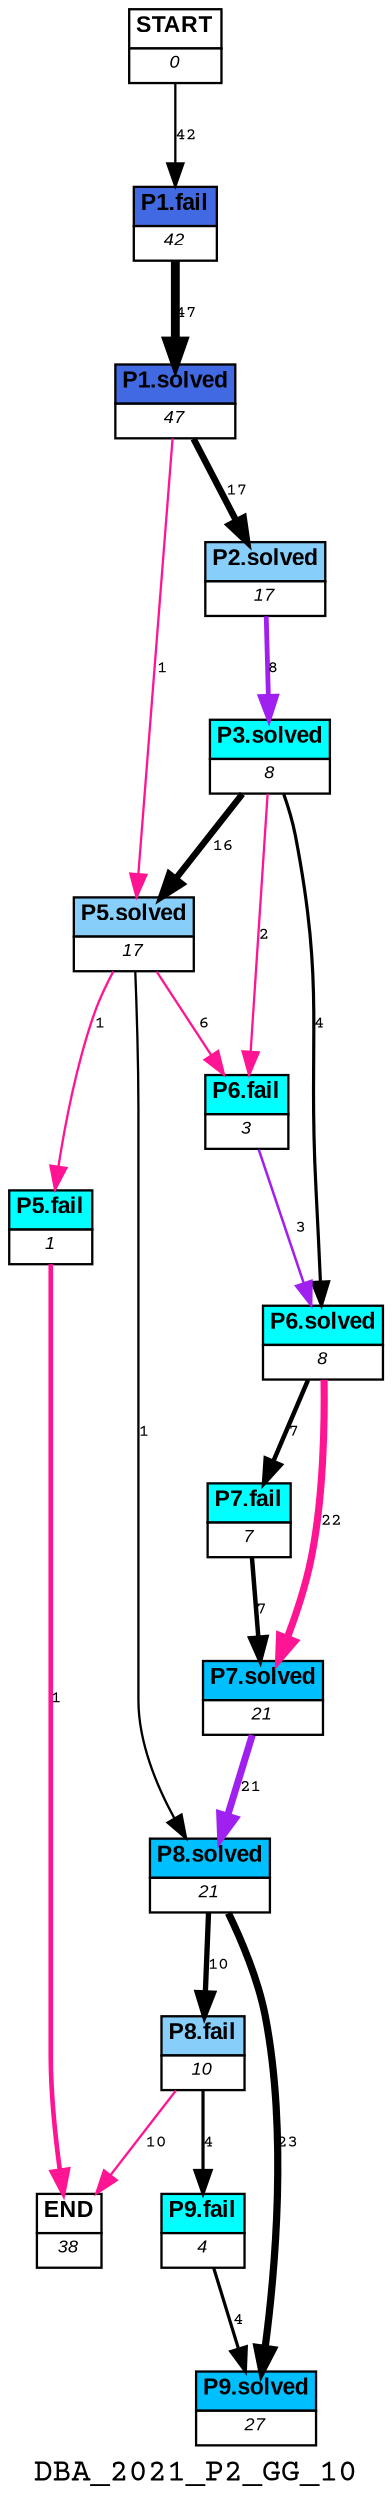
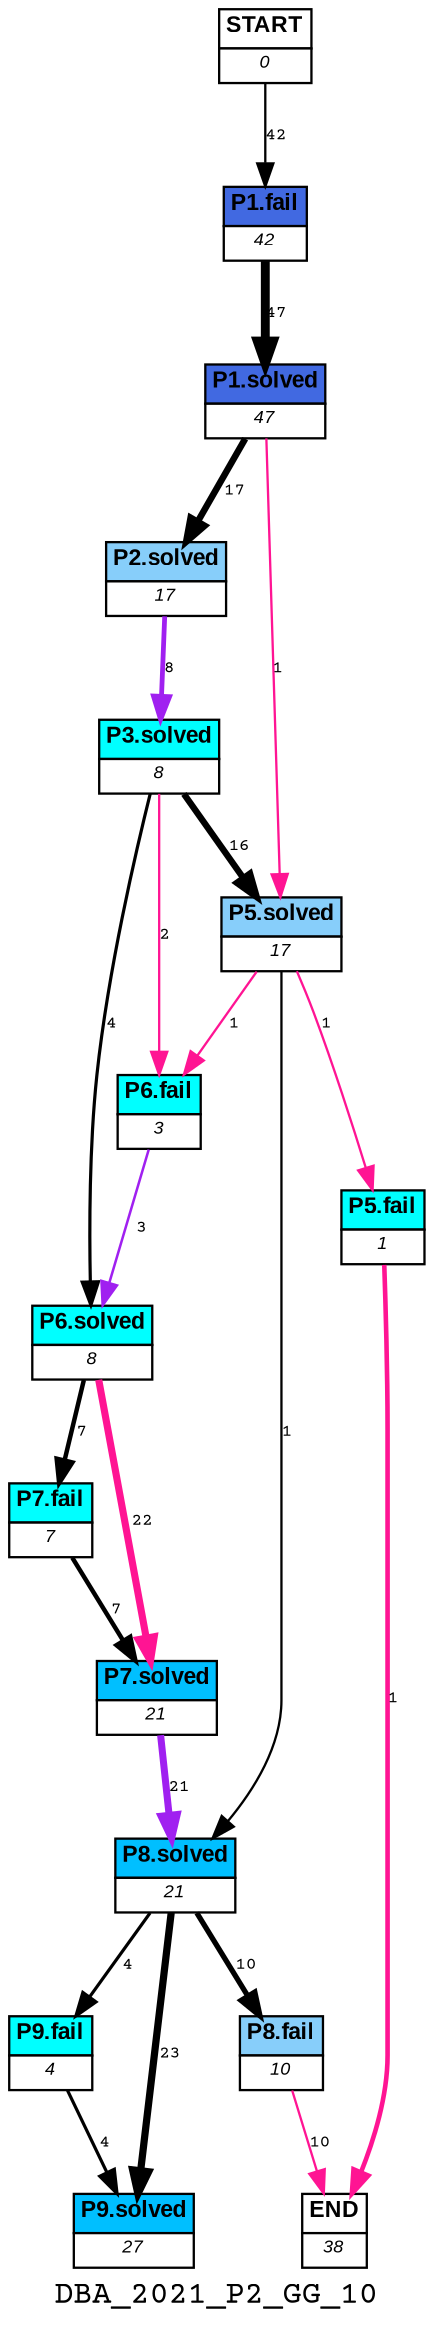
  digraph {
    fontname="Courier Prime"
    label=DBA_2021_P2_GG_10
    node [fontname="Courier Prime" shape=plain]
    edge [color=black fontname="Courier Prime" fontsize=8 labelfloat=false style=solid penwidth=1]
    n1 [label=<<table border="0" cellborder="1" cellspacing="0"><tr><td bgcolor="white"><FONT face="Arial" POINT-SIZE="10"><b>START</b></FONT></td></tr><tr><td bgcolor="white"><FONT face="Arial" POINT-SIZE="8"><i>0</i></FONT></td></tr></table>>]
    n2 [label=<<table border="0" cellborder="1" cellspacing="0"><tr><td bgcolor="royalblue"><FONT face="Arial" POINT-SIZE="10"><b>P1.fail</b></FONT></td></tr><tr><td bgcolor="white"><FONT face="Arial" POINT-SIZE="8"><i>42</i></FONT></td></tr></table>>]
    n3 [label=<<table border="0" cellborder="1" cellspacing="0"><tr><td bgcolor="royalblue"><FONT face="Arial" POINT-SIZE="10"><b>P1.solved</b></FONT></td></tr><tr><td bgcolor="white"><FONT face="Arial" POINT-SIZE="8"><i>47</i></FONT></td></tr></table>>]
    n4 [label=<<table border="0" cellborder="1" cellspacing="0"><tr><td bgcolor="lightskyblue"><FONT face="Arial" POINT-SIZE="10"><b>P2.solved</b></FONT></td></tr><tr><td bgcolor="white"><FONT face="Arial" POINT-SIZE="8"><i>17</i></FONT></td></tr></table>>]
    n5 [label=<<table border="0" cellborder="1" cellspacing="0"><tr><td bgcolor="lightskyblue"><FONT face="Arial" POINT-SIZE="10"><b>P5.solved</b></FONT></td></tr><tr><td bgcolor="white"><FONT face="Arial" POINT-SIZE="8"><i>17</i></FONT></td></tr></table>>]
    n6 [label=<<table border="0" cellborder="1" cellspacing="0"><tr><td bgcolor="aqua"><FONT face="Arial" POINT-SIZE="10"><b>P3.solved</b></FONT></td></tr><tr><td bgcolor="white"><FONT face="Arial" POINT-SIZE="8"><i>8</i></FONT></td></tr></table>>]
    n7 [label=<<table border="0" cellborder="1" cellspacing="0"><tr><td bgcolor="aqua"><FONT face="Arial" POINT-SIZE="10"><b>P6.fail</b></FONT></td></tr><tr><td bgcolor="white"><FONT face="Arial" POINT-SIZE="8"><i>3</i></FONT></td></tr></table>>]
    n8 [label=<<table border="0" cellborder="1" cellspacing="0"><tr><td bgcolor="aqua"><FONT face="Arial" POINT-SIZE="10"><b>P5.fail</b></FONT></td></tr><tr><td bgcolor="white"><FONT face="Arial" POINT-SIZE="8"><i>1</i></FONT></td></tr></table>>]
    n9 [label=<<table border="0" cellborder="1" cellspacing="0"><tr><td bgcolor="deepskyblue"><FONT face="Arial" POINT-SIZE="10"><b>P8.solved</b></FONT></td></tr><tr><td bgcolor="white"><FONT face="Arial" POINT-SIZE="8"><i>21</i></FONT></td></tr></table>>]
    n10 [label=<<table border="0" cellborder="1" cellspacing="0"><tr><td bgcolor="aqua"><FONT face="Arial" POINT-SIZE="10"><b>P6.solved</b></FONT></td></tr><tr><td bgcolor="white"><FONT face="Arial" POINT-SIZE="8"><i>8</i></FONT></td></tr></table>>]
    n11 [label=<<table border="0" cellborder="1" cellspacing="0"><tr><td bgcolor="aqua"><FONT face="Arial" POINT-SIZE="10"><b>P7.fail</b></FONT></td></tr><tr><td bgcolor="white"><FONT face="Arial" POINT-SIZE="8"><i>7</i></FONT></td></tr></table>>]
    n12 [label=<<table border="0" cellborder="1" cellspacing="0"><tr><td bgcolor="deepskyblue"><FONT face="Arial" POINT-SIZE="10"><b>P7.solved</b></FONT></td></tr><tr><td bgcolor="white"><FONT face="Arial" POINT-SIZE="8"><i>21</i></FONT></td></tr></table>>]
    n13 [label=<<table border="0" cellborder="1" cellspacing="0"><tr><td bgcolor="white"><FONT face="Arial" POINT-SIZE="10"><b>END</b></FONT></td></tr><tr><td bgcolor="white"><FONT face="Arial" POINT-SIZE="8"><i>38</i></FONT></td></tr></table>>]
    n14 [label=<<table border="0" cellborder="1" cellspacing="0"><tr><td bgcolor="aqua"><FONT face="Arial" POINT-SIZE="10"><b>P9.fail</b></FONT></td></tr><tr><td bgcolor="white"><FONT face="Arial" POINT-SIZE="8"><i>4</i></FONT></td></tr></table>>]
    n15 [label=<<table border="0" cellborder="1" cellspacing="0"><tr><td bgcolor="deepskyblue"><FONT face="Arial" POINT-SIZE="10"><b>P9.solved</b></FONT></td></tr><tr><td bgcolor="white"><FONT face="Arial" POINT-SIZE="8"><i>27</i></FONT></td></tr></table>>]
    n16 [label=<<table border="0" cellborder="1" cellspacing="0"><tr><td bgcolor="lightskyblue"><FONT face="Arial" POINT-SIZE="10"><b>P8.fail</b></FONT></td></tr><tr><td bgcolor="white"><FONT face="Arial" POINT-SIZE="8"><i>10</i></FONT></td></tr></table>>]
    n1 -> n2 [label=42 penwidth=""]
    n2 -> n3 [label=47 penwidth=3.85014760171006]
    n3 -> n4 [label=17 penwidth=2.83321334405622 style=bold]
    n3 -> n5 [color=deeppink label=1]
    n4 -> n6 [color=purple label=8 penwidth=2.07944154167984]
-   n5 -> n7 [color=deeppink label=6 style=bold]
+   n5 -> n7 [color=deeppink label=1 style=bold]
    n5 -> n8 [color=deeppink label=1]
    n5 -> n9 [label=1]
    n6 -> n5 [label=16 penwidth=2.77258872223978 style=bold]
    n6 -> n7 [color=deeppink label=2 style=bold]
    n6 -> n10 [label=4 penwidth=1.38629436111989]
    n7 -> n10 [color=purple label=3 penwidth=1.09861228866811 style=bold]
    n8 -> n13 [color=deeppink label=1 style=bold penwidth=""]
-   n16 -> n14 [label=4 penwidth=1.38629436111989 style=bold]
+   n9 -> n14 [label=4 penwidth=1.38629436111989 style=bold]
    n9 -> n15 [label=23 penwidth=3.13549421592915 style=bold]
    n9 -> n16 [label=10 penwidth=2.30258509299405]
    n10 -> n11 [label=7 penwidth=1.94591014905531]
    n10 -> n12 [color=deeppink label=22 penwidth=3.09104245335832 style=bold]
    n11 -> n12 [label=7 penwidth=1.94591014905531]
    n12 -> n9 [color=purple label=21 penwidth=3.04452243772342]
    n14 -> n15 [label=4 penwidth=1.38629436111989]
    n16 -> n13 [color=deeppink label=10 penwidth=""]
  }
